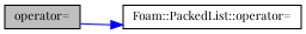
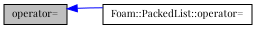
  digraph {
    rankdir=LR
    fontname="Playfair Display"
    node [color=black fontname="Playfair Display" fontsize=10 shape=record]
    n1 [fillcolor=grey75 fontcolor=black height=0.2 label="operator=" style=filled width=0.4]
    n2 [height=0.2 label="Foam::PackedList::operator=" width=0.4]
-   n1 -> n2 [color=blue fontname="Playfair Display" fontsize=10 labelfontname=FreeSans labelfontsize=10 style=solid arrowhead=normal]
+   n2 -> n1 [color=blue fontname="Playfair Display" fontsize=10 labelfontname=FreeSans labelfontsize=10 style=solid arrowhead=normal]
  }
